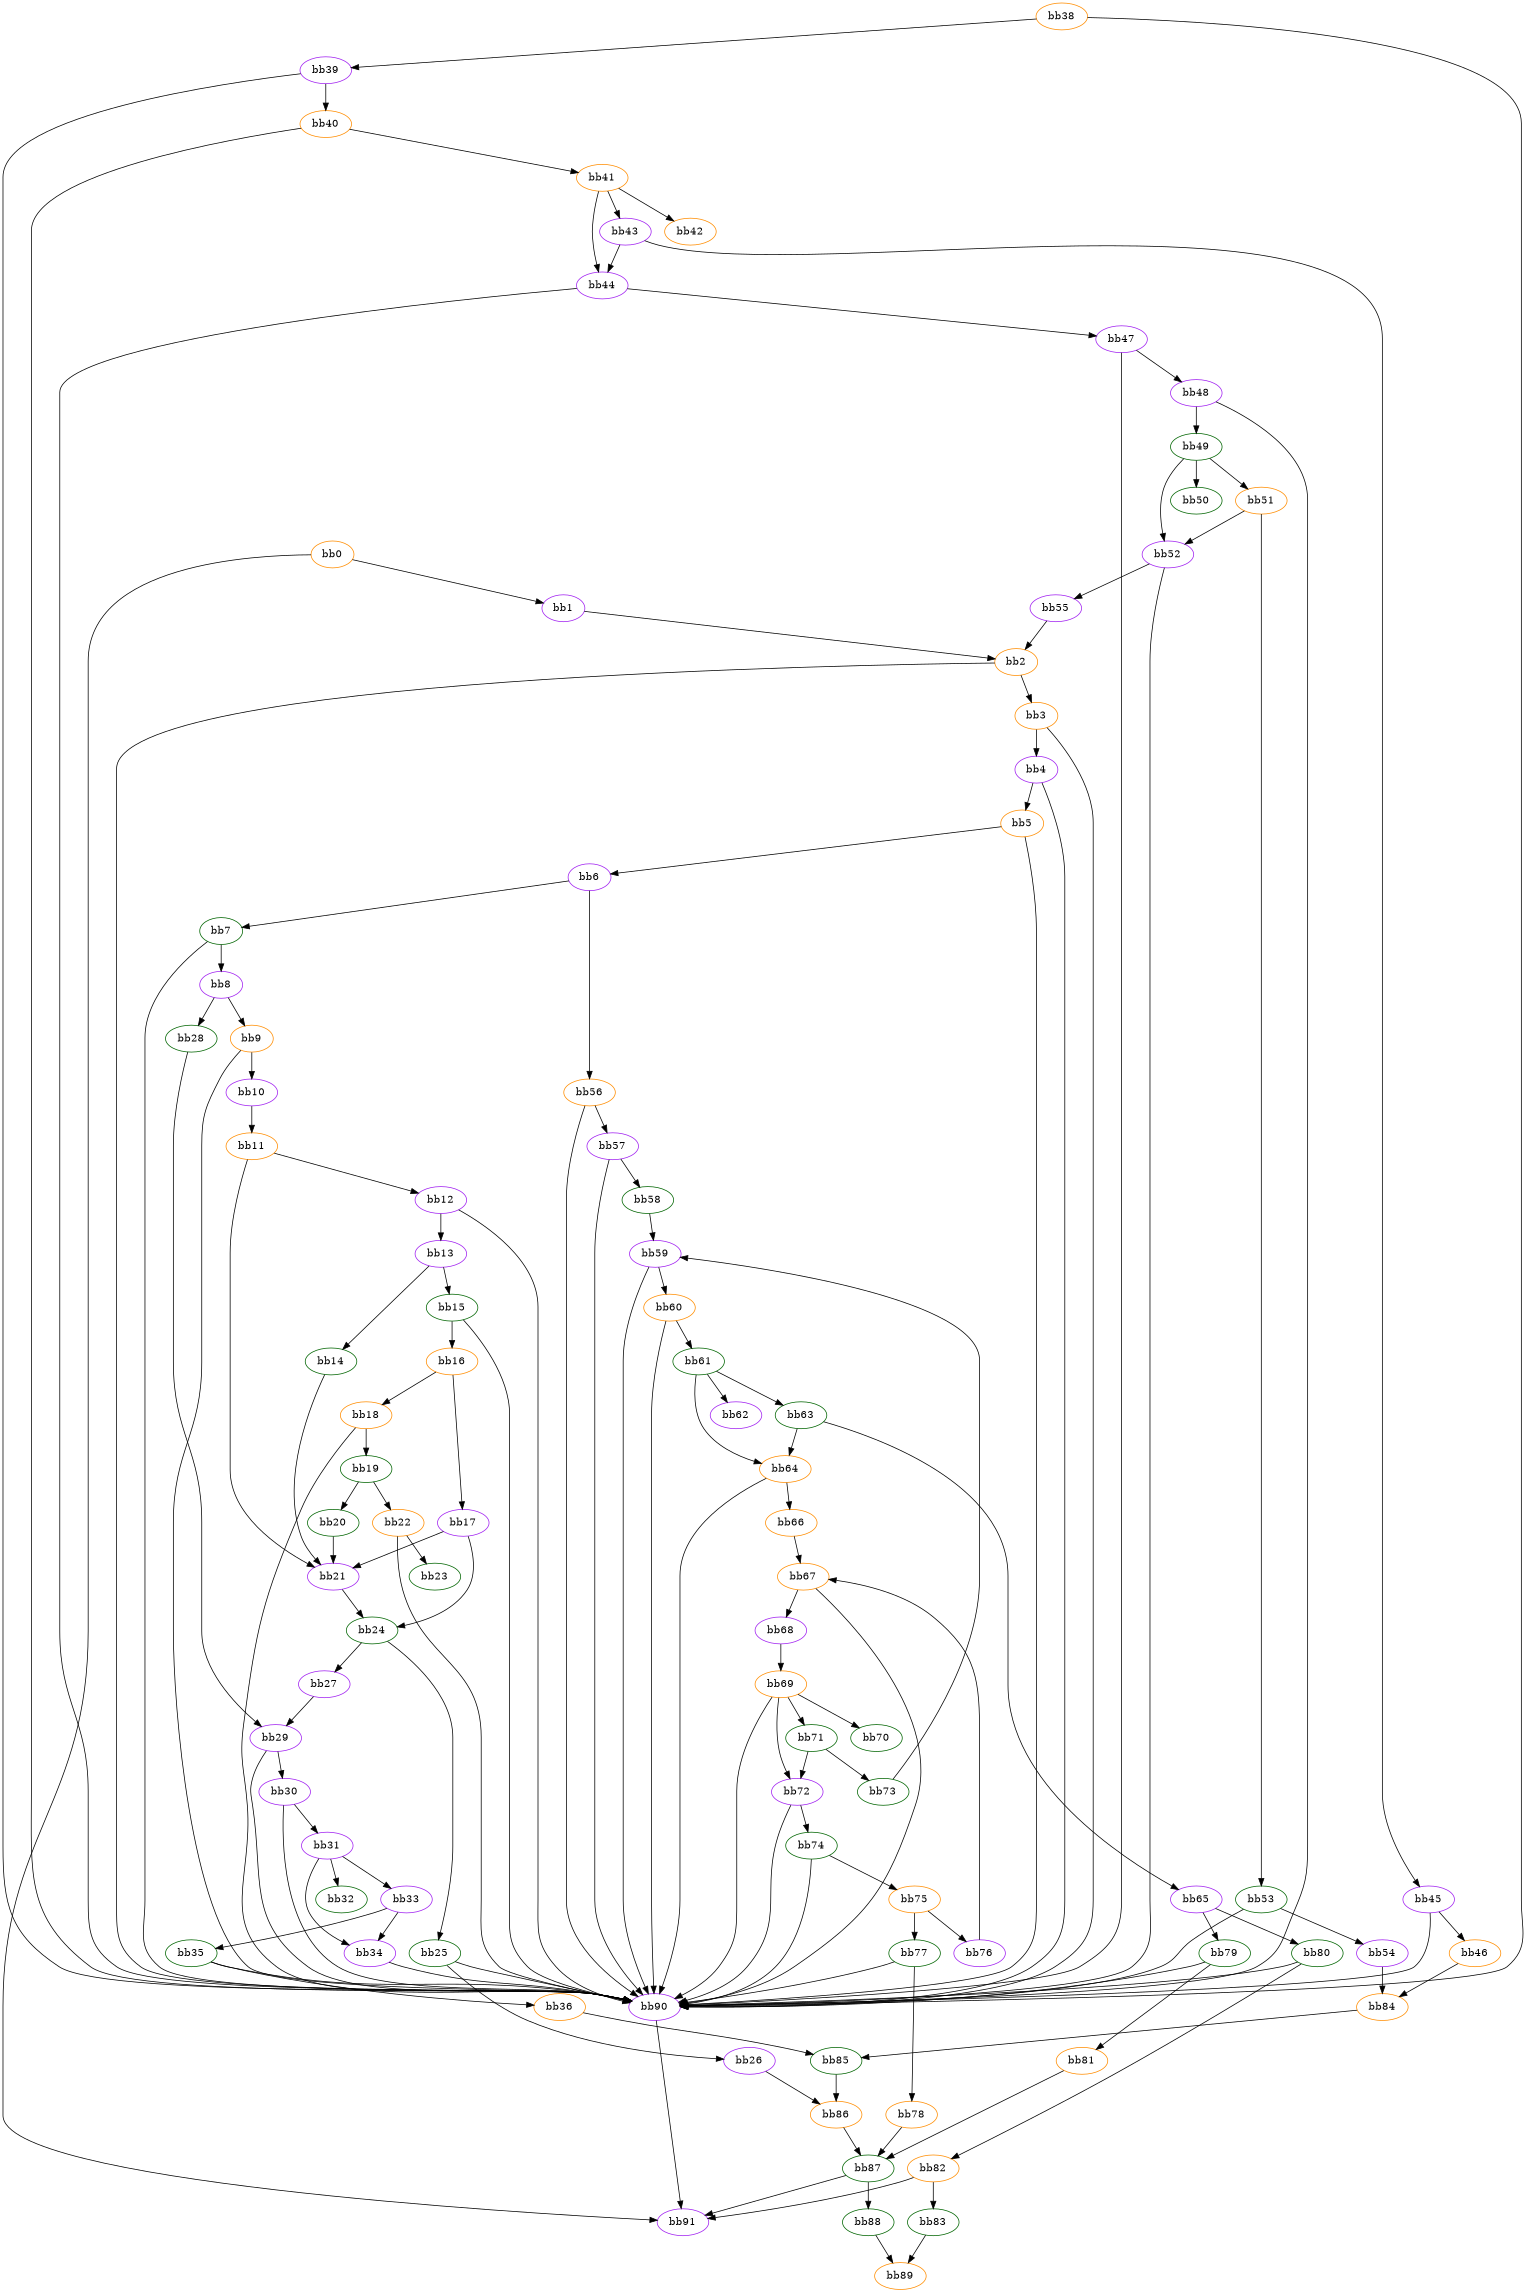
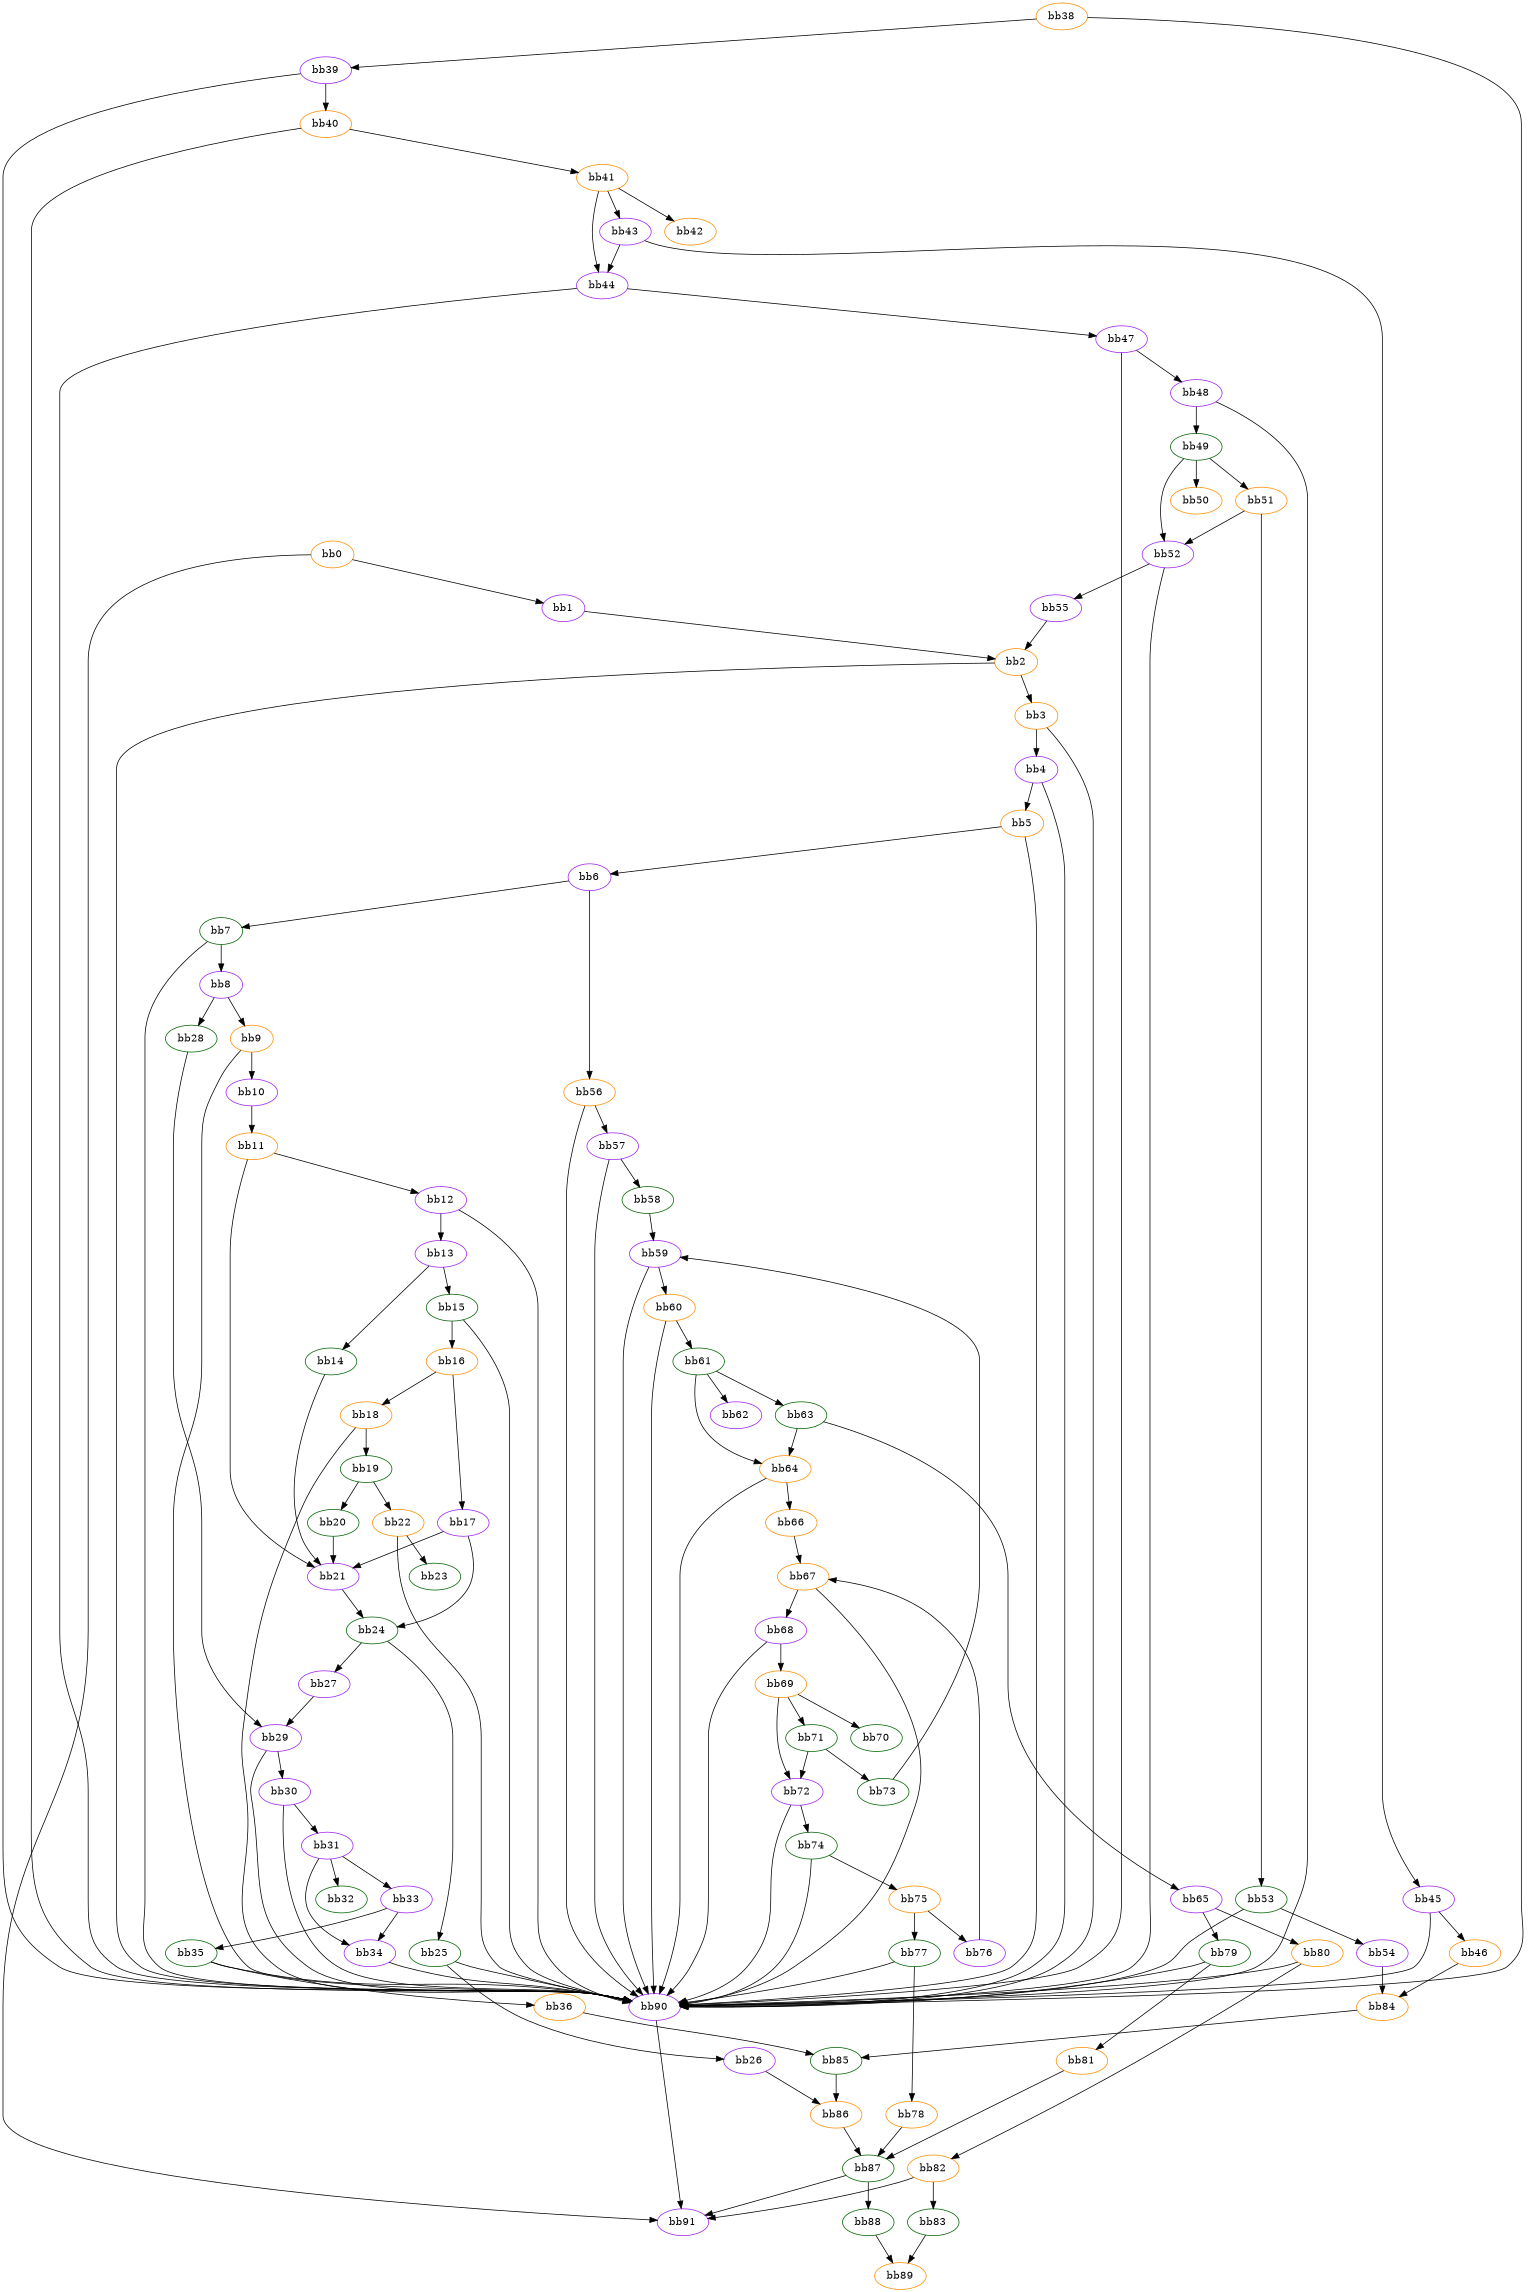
  digraph {
    node [color=purple]
    n1 [color=darkorange label="bb0\l"]
    n2 [label="bb1\l"]
    n3 [label="bb91\l"]
    n4 [color=darkorange label="bb2\l"]
    n5 [color=darkorange label="bb3\l"]
    n6 [label="bb90\l"]
    n7 [label="bb4\l"]
    n8 [color=darkorange label="bb5\l"]
    n9 [label="bb6\l"]
    n10 [color=darkgreen label="bb7\l"]
    n11 [color=darkorange label="bb56\l"]
    n12 [label="bb8\l"]
    n13 [label="bb57\l"]
    n14 [color=darkorange label="bb9\l"]
    n15 [color=darkgreen label="bb28\l"]
    n16 [label="bb10\l"]
    n17 [label="bb29\l"]
    n18 [color=darkorange label="bb11\l"]
    n19 [label="bb12\l"]
    n20 [label="bb21\l"]
    n21 [label="bb13\l"]
    n22 [color=darkgreen label="bb24\l"]
    n23 [color=darkgreen label="bb14\l"]
    n24 [color=darkgreen label="bb15\l"]
    n25 [color=darkorange label="bb16\l"]
    n26 [label="bb17\l"]
    n27 [color=darkorange label="bb18\l"]
    n28 [color=darkgreen label="bb19\l"]
    n29 [color=darkgreen label="bb20\l"]
    n30 [color=darkorange label="bb22\l"]
    n31 [color=darkgreen label="bb23\l"]
    n32 [color=darkgreen label="bb25\l"]
    n33 [label="bb27\l"]
    n34 [label="bb26\l"]
    n35 [color=darkorange label="bb86\l"]
    n36 [color=darkgreen label="bb87\l"]
    n37 [label="bb30\l"]
    n38 [label="bb31\l"]
    n39 [color=darkgreen label="bb32\l"]
    n40 [label="bb33\l"]
    n41 [label="bb34\l"]
    n42 [color=darkgreen label="bb35\l"]
    n43 [color=darkorange label="bb36\l"]
    n44 [color=darkgreen label="bb85\l"]
    n45 [color=darkorange label="bb38\l"]
    n46 [label="bb39\l"]
    n47 [color=darkorange label="bb40\l"]
    n48 [color=darkorange label="bb41\l"]
    n49 [color=darkorange label="bb42\l"]
    n50 [label="bb43\l"]
    n51 [label="bb44\l"]
    n52 [label="bb45\l"]
    n53 [label="bb47\l"]
    n54 [color=darkorange label="bb46\l"]
    n55 [label="bb48\l"]
    n56 [color=darkorange label="bb84\l"]
    n57 [color=darkgreen label="bb49\l"]
-   n58 [color=darkgreen label="bb50\l"]
+   n58 [color=darkorange label="bb50\l"]
    n59 [color=darkorange label="bb51\l"]
    n60 [label="bb52\l"]
    n61 [color=darkgreen label="bb53\l"]
    n62 [label="bb55\l"]
    n63 [label="bb54\l"]
    n64 [color=darkgreen label="bb58\l"]
    n65 [label="bb59\l"]
    n66 [color=darkorange label="bb60\l"]
    n67 [color=darkgreen label="bb61\l"]
    n68 [label="bb62\l"]
    n69 [color=darkgreen label="bb63\l"]
    n70 [color=darkorange label="bb64\l"]
    n71 [label="bb65\l"]
    n72 [color=darkorange label="bb66\l"]
    n73 [color=darkgreen label="bb79\l"]
-   n74 [color=darkgreen label="bb80\l"]
+   n74 [color=darkorange label="bb80\l"]
    n75 [color=darkorange label="bb67\l"]
    n76 [color=darkorange label="bb81\l"]
    n77 [color=darkorange label="bb82\l"]
    n78 [label="bb68\l"]
    n79 [color=darkorange label="bb69\l"]
    n80 [color=darkgreen label="bb70\l"]
    n81 [color=darkgreen label="bb71\l"]
    n82 [label="bb72\l"]
    n83 [color=darkgreen label="bb73\l"]
    n84 [color=darkgreen label="bb74\l"]
    n85 [color=darkorange label="bb75\l"]
    n86 [label="bb76\l"]
    n87 [color=darkgreen label="bb77\l"]
    n88 [color=darkorange label="bb78\l"]
    n89 [color=darkgreen label="bb88\l"]
    n90 [color=darkgreen label="bb83\l"]
    n91 [color=darkorange label="bb89\l"]
    n1 -> n2
    n1 -> n3
    n2 -> n4
    n4 -> n5
    n4 -> n6
    n5 -> n6
    n5 -> n7
    n6 -> n3
    n7 -> n6
    n7 -> n8
    n8 -> n6
    n8 -> n9
    n9 -> n10
    n9 -> n11
    n10 -> n6
    n10 -> n12
    n11 -> n6
    n11 -> n13
    n12 -> n14
    n12 -> n15
    n13 -> n6
    n13 -> n64
    n14 -> n6
    n14 -> n16
    n15 -> n17
    n16 -> n18
    n17 -> n6
    n17 -> n37
    n18 -> n19
    n18 -> n20
    n19 -> n6
    n19 -> n21
    n20 -> n22
    n21 -> n23
    n21 -> n24
    n22 -> n32
    n22 -> n33
    n23 -> n20
    n24 -> n6
    n24 -> n25
    n25 -> n26
    n25 -> n27
    n26 -> n20
    n26 -> n22
    n27 -> n6
    n27 -> n28
    n28 -> n29
    n28 -> n30
    n29 -> n20
    n30 -> n6
    n30 -> n31
    n32 -> n6
    n32 -> n34
    n33 -> n17
    n34 -> n35
    n35 -> n36
    n36 -> n3
    n36 -> n89
    n37 -> n6
    n37 -> n38
    n38 -> n39
    n38 -> n40
    n38 -> n41
    n40 -> n41
    n40 -> n42
    n41 -> n6
    n42 -> n6
    n42 -> n43
    n43 -> n44
    n44 -> n35
    n45 -> n6
    n45 -> n46
    n46 -> n6
    n46 -> n47
    n47 -> n6
    n47 -> n48
    n48 -> n49
    n48 -> n50
    n48 -> n51
    n50 -> n51
    n50 -> n52
    n51 -> n6
    n51 -> n53
    n52 -> n6
    n52 -> n54
    n53 -> n6
    n53 -> n55
    n54 -> n56
    n55 -> n6
    n55 -> n57
    n56 -> n44
    n57 -> n58
    n57 -> n59
    n57 -> n60
    n59 -> n60
    n59 -> n61
    n60 -> n6
    n60 -> n62
    n61 -> n6
    n61 -> n63
    n62 -> n4
    n63 -> n56
    n64 -> n65
    n65 -> n6
    n65 -> n66
    n66 -> n6
    n66 -> n67
    n67 -> n68
    n67 -> n69
    n67 -> n70
    n69 -> n70
    n69 -> n71
    n70 -> n6
    n70 -> n72
    n71 -> n73
    n71 -> n74
    n72 -> n75
    n73 -> n6
    n73 -> n76
    n74 -> n6
    n74 -> n77
    n75 -> n6
    n75 -> n78
    n76 -> n36
    n77 -> n3
    n77 -> n90
-   n79 -> n6
+   n78 -> n6
    n78 -> n79
    n79 -> n80
    n79 -> n81
    n79 -> n82
    n81 -> n82
    n81 -> n83
    n82 -> n6
    n82 -> n84
    n83 -> n65
    n84 -> n6
    n84 -> n85
    n85 -> n86
    n85 -> n87
    n86 -> n75
    n87 -> n6
    n87 -> n88
    n88 -> n36
    n89 -> n91
    n90 -> n91
  }
